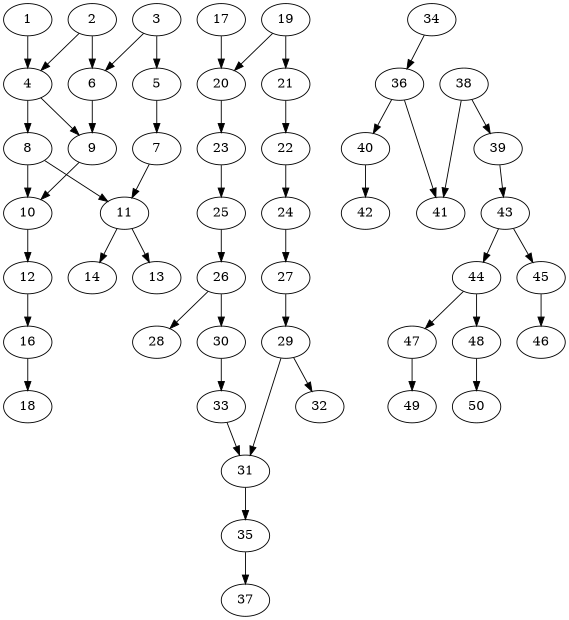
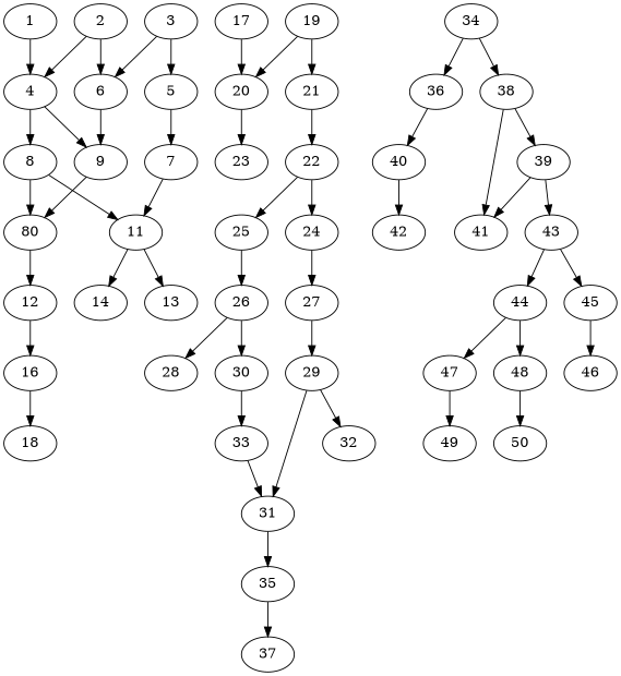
  digraph {
    node [alpha=0.03]
    1 [alpha=0.13 expect_size=43702272]
    4 [alpha=0.20 expect_size=51376128]
    8 [alpha=0.15 expect_size=34600960]
    9 [alpha=0.08 expect_size=43078656]
    11 [alpha=0.20 expect_size=19812352]
-   10 [alpha=0.01 expect_size=11196416]
+   10 [alpha=0.01 expect_size=11196416 label=80]
    2 [alpha=0.08 expect_size=5604352]
    6 [alpha=0.01 expect_size=19049472]
    3 [alpha=0.06 expect_size=20470784]
    5 [alpha=0.06 expect_size=34735104]
    7 [alpha=0.02 expect_size=31997952]
    13 [alpha=0.12 expect_size=21886976]
    14 [alpha=0.11 expect_size=35743744]
    12 [expect_size=49337344]
    16 [alpha=0.07 expect_size=48811008]
    18 [expect_size=10505216]
    17 [alpha=0.17 expect_size=52038656]
    20 [expect_size=16982016]
    19 [alpha=0.01 expect_size=46004224]
    21 [alpha=0.00 expect_size=18288640]
    23 [expect_size=23181312]
    22 [alpha=0.18 expect_size=17123328]
    24 [alpha=0.07 expect_size=52386816]
    25 [expect_size=31882240]
    27 [alpha=0.19 expect_size=13818880]
    26 [alpha=0.05 expect_size=44094464]
    29 [alpha=0.07 expect_size=15221760]
    28 [alpha=0.05 expect_size=7000064]
    30 [alpha=0.12 expect_size=18004992]
    31 [expect_size=24256512]
    32 [alpha=0.12 expect_size=25251840]
    33 [alpha=0.09 expect_size=21352448]
    35 [alpha=0.00 expect_size=43505664]
    37 [alpha=0.01 expect_size=16330752]
    34 [alpha=0.18 expect_size=27788288]
    36 [alpha=0.01 expect_size=50812928]
    38 [expect_size=14001152]
    40 [alpha=0.08 expect_size=42966016]
    41 [alpha=0.18 expect_size=23680000]
    39 [expect_size=25996288]
    42 [alpha=0.14 expect_size=29893632]
    43 [alpha=0.17 expect_size=11328512]
    44 [alpha=0.20 expect_size=31815680]
    45 [alpha=0.14 expect_size=27485184]
    47 [alpha=0.19 expect_size=29375488]
    48 [alpha=0.14 expect_size=31590400]
    46 [alpha=0.05 expect_size=27876352]
    49 [alpha=0.13 expect_size=39785472]
    50 [alpha=0.18 expect_size=47537152]
    1 -> 4
    4 -> 8
    4 -> 9
    8 -> 11
    8 -> 10
    9 -> 10
    11 -> 13
    11 -> 14
    10 -> 12
    2 -> 4
    2 -> 6
    6 -> 9
    3 -> 6
    3 -> 5
    5 -> 7
    7 -> 11
    12 -> 16
    16 -> 18
    17 -> 20
    20 -> 23
    19 -> 20
    19 -> 21
    21 -> 22
    22 -> 24
-   23 -> 25
+   22 -> 25
    24 -> 27
    25 -> 26
    27 -> 29
    26 -> 28
    26 -> 30
    29 -> 31
    29 -> 32
    30 -> 33
    31 -> 35
    33 -> 31
    35 -> 37
    34 -> 36
+   34 -> 38
    36 -> 40
-   36 -> 41
+   39 -> 41
    38 -> 41
    38 -> 39
    40 -> 42
    39 -> 43
    43 -> 44
    43 -> 45
    44 -> 47
    44 -> 48
    45 -> 46
    47 -> 49
    48 -> 50
  }
